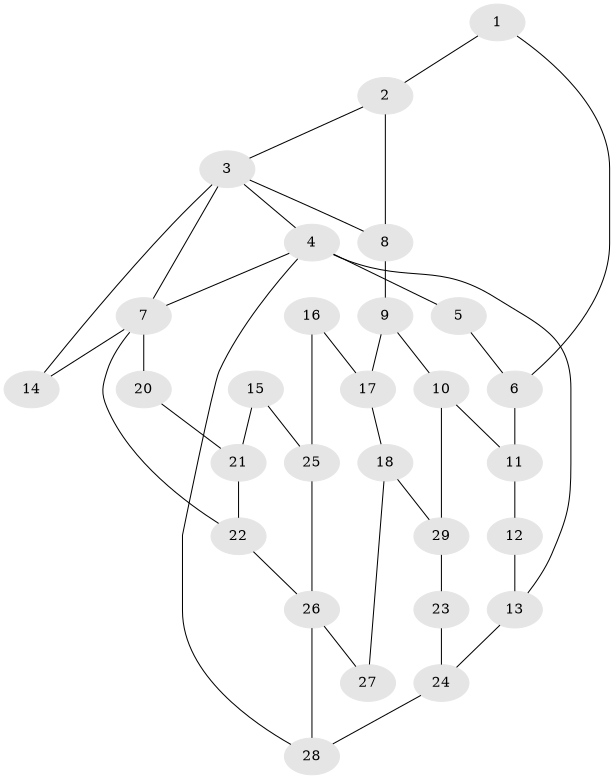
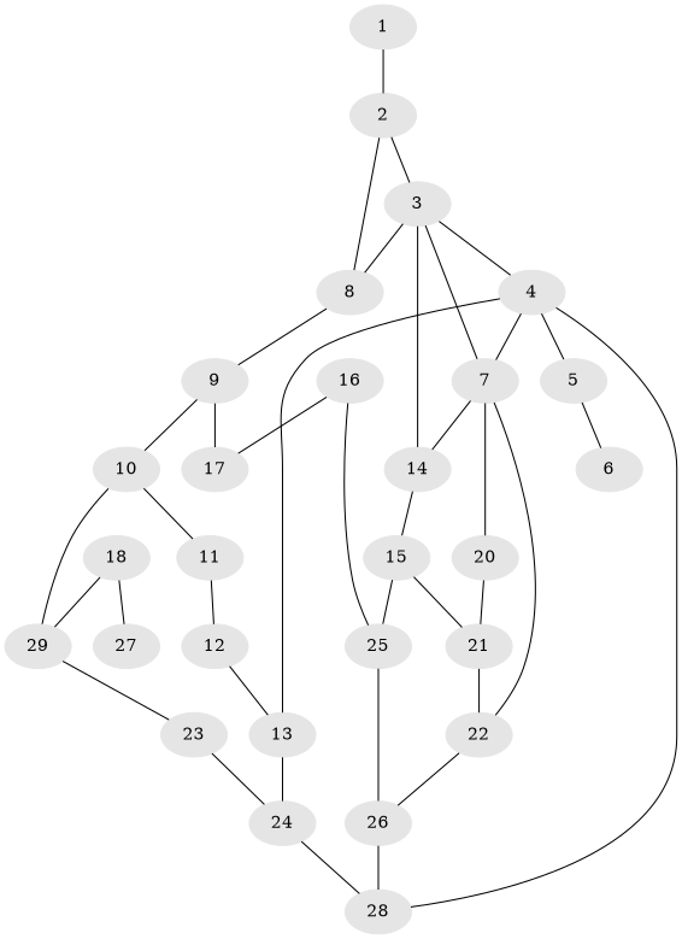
  graph {
    node [color=gray90 style=filled]
    edge [weight=1.0]
    1
    2
    6
    3
    8
    11
    4
    7
    14
    9
    5
    13
    28
    20
    22
    15
    24
    12
    21
    26
    10
    17
    n23 [label=29]
    18
    23
    25
    16
    27
    1 -- 2
-   1 -- 6
    2 -- 3
    2 -- 8
-   6 -- 11
    3 -- 8
    3 -- 4
    3 -- 7
    3 -- 14 [weight=2.0]
    8 -- 9
    11 -- 12
    4 -- 7 [weight=2.0]
    4 -- 5 [weight=2.0]
    4 -- 13 [weight=3.0]
    4 -- 28
    7 -- 14
    7 -- 20
    7 -- 22
+   14 -- 15
    9 -- 10
    9 -- 17
    5 -- 6
    13 -- 24 [weight=2.0]
    20 -- 21 [weight=2.0]
    22 -- 26
    15 -- 21 [weight=2.0]
    15 -- 25
    24 -- 28 [weight=2.0]
    12 -- 13 [weight=2.0]
    21 -- 22 [weight=2.0]
    26 -- 28 [weight=2.0]
-   26 -- 27 [weight=2.0]
    10 -- 11
    10 -- n23
-   17 -- 18
    n23 -- 23
    18 -- n23
    18 -- 27
    23 -- 24 [weight=2.0]
    25 -- 26
    16 -- 17
    16 -- 25
  }
